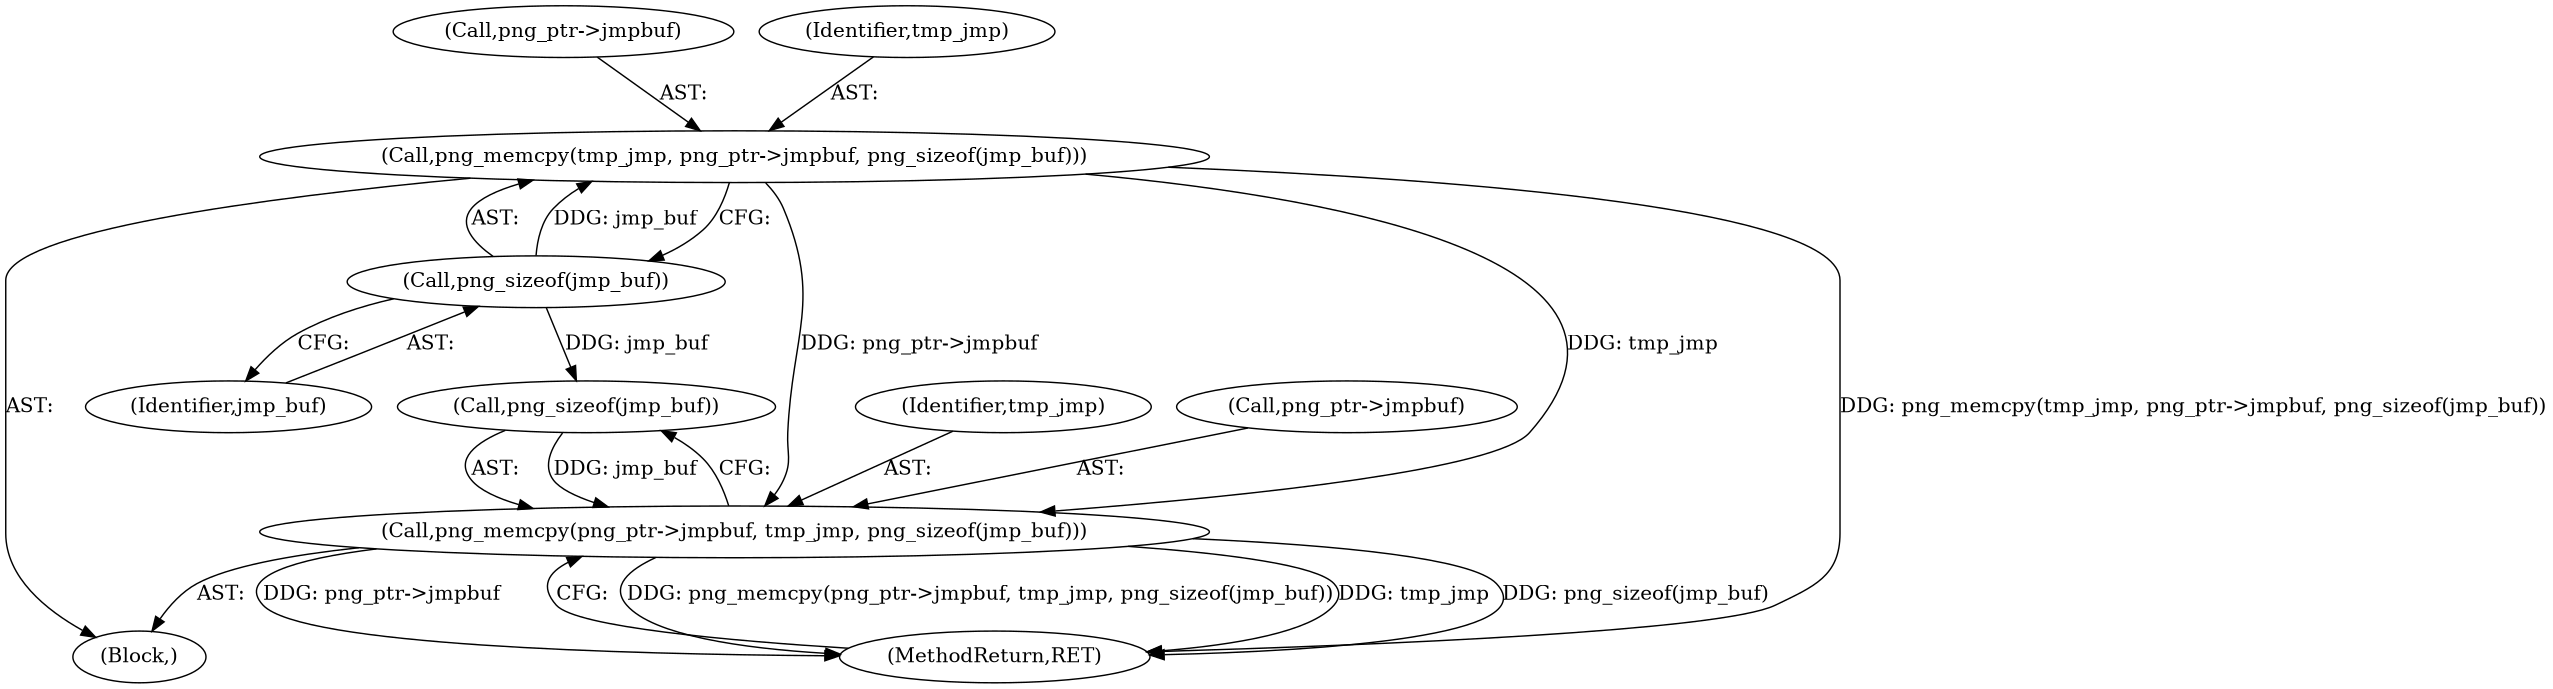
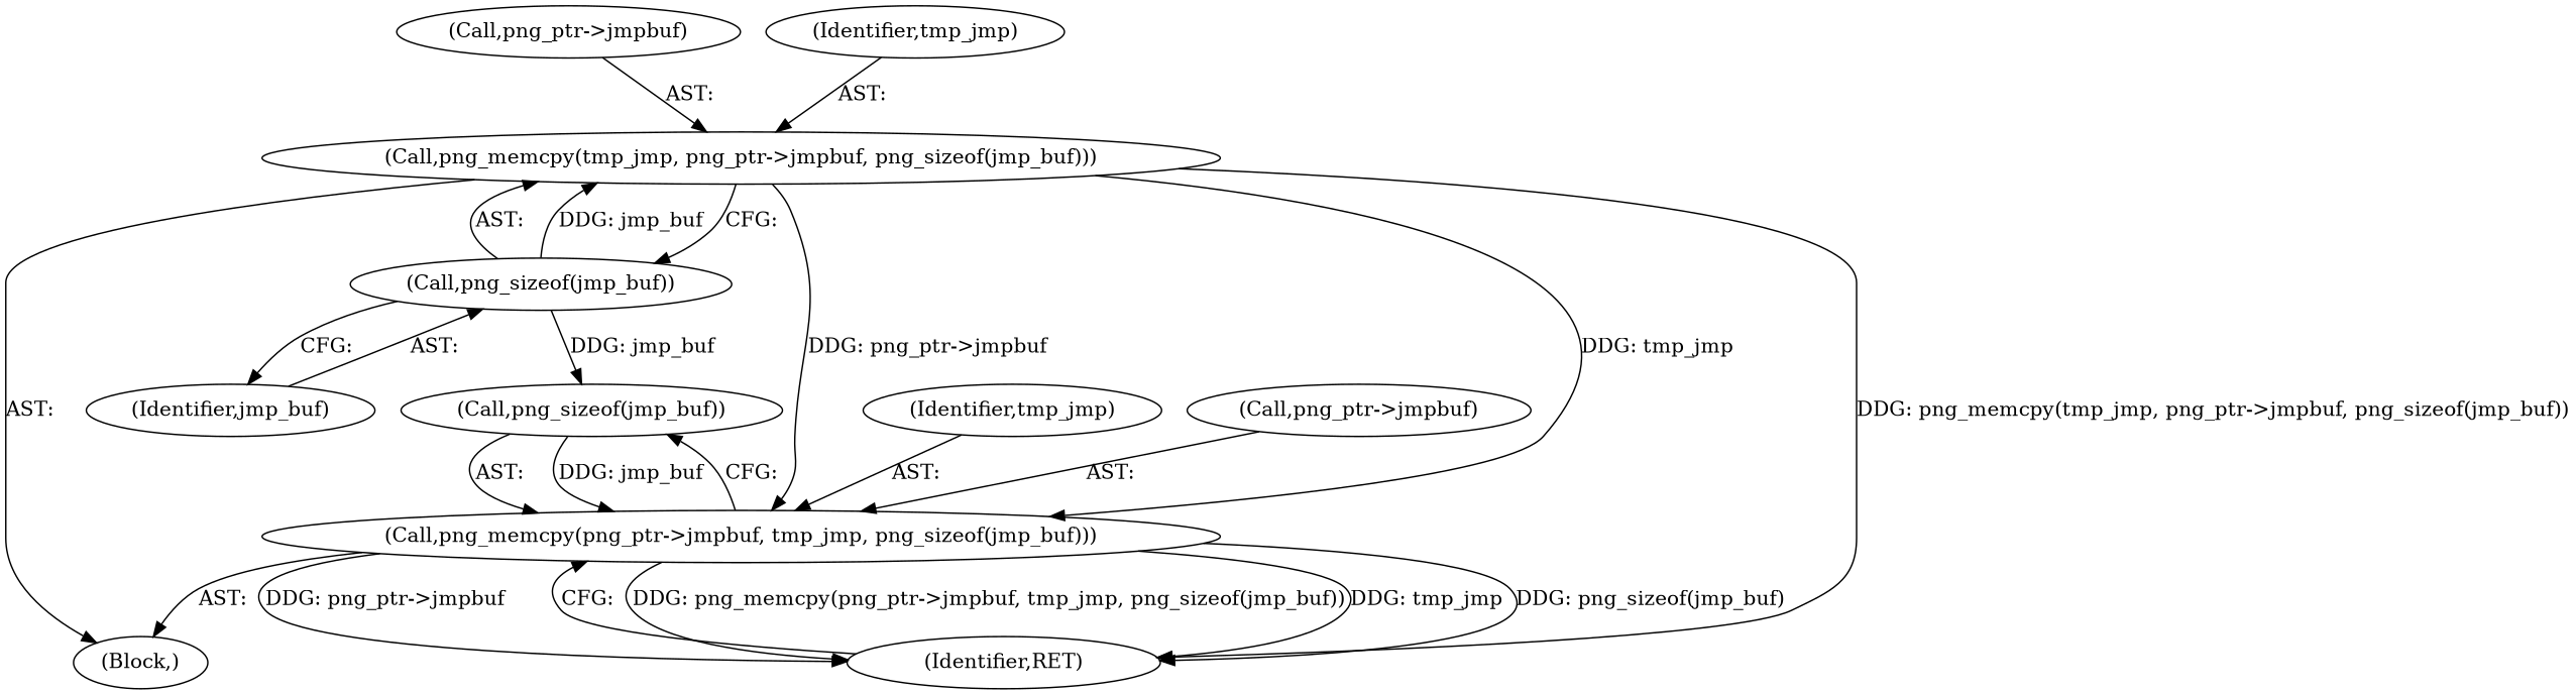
  digraph {
    n1 [label="(Call,png_memcpy(tmp_jmp, png_ptr->jmpbuf, png_sizeof(jmp_buf)))"]
    n2 [label="(Call,png_sizeof(jmp_buf))"]
    n3 [label="(Call,png_memcpy(png_ptr->jmpbuf, tmp_jmp, png_sizeof(jmp_buf)))"]
    n4 [label="(Block,)"]
-   n5 [label="(MethodReturn,RET)"]
+   n5 [label="(Identifier,RET)"]
    n6 [label="(Identifier,jmp_buf)"]
    n7 [label="(Call,png_sizeof(jmp_buf))"]
    n8 [label="(Identifier,tmp_jmp)"]
    n9 [label="(Call,png_ptr->jmpbuf)"]
    n10 [label="(Identifier,tmp_jmp)"]
    n11 [label="(Call,png_ptr->jmpbuf)"]
    n1 -> n2 [label="CFG: "]
    n1 -> n3 [label="DDG: png_ptr->jmpbuf"]
    n1 -> n3 [label="DDG: tmp_jmp"]
    n1 -> n4 [label="AST: "]
    n1 -> n5 [label="DDG: png_memcpy(tmp_jmp, png_ptr->jmpbuf, png_sizeof(jmp_buf))"]
    n2 -> n1 [label="AST: "]
    n2 -> n1 [label="DDG: jmp_buf"]
    n2 -> n6 [label="CFG: "]
    n2 -> n7 [label="DDG: jmp_buf"]
    n3 -> n4 [label="AST: "]
    n3 -> n5 [label="DDG: png_memcpy(png_ptr->jmpbuf, tmp_jmp, png_sizeof(jmp_buf))"]
    n3 -> n5 [label="DDG: tmp_jmp"]
    n3 -> n5 [label="DDG: png_sizeof(jmp_buf)"]
    n3 -> n5 [label="DDG: png_ptr->jmpbuf"]
    n3 -> n7 [label="CFG: "]
    n5 -> n3 [label="CFG: "]
    n6 -> n2 [label="AST: "]
    n7 -> n3 [label="AST: "]
    n7 -> n3 [label="DDG: jmp_buf"]
    n8 -> n3 [label="AST: "]
    n9 -> n1 [label="AST: "]
    n10 -> n1 [label="AST: "]
    n11 -> n3 [label="AST: "]
  }
